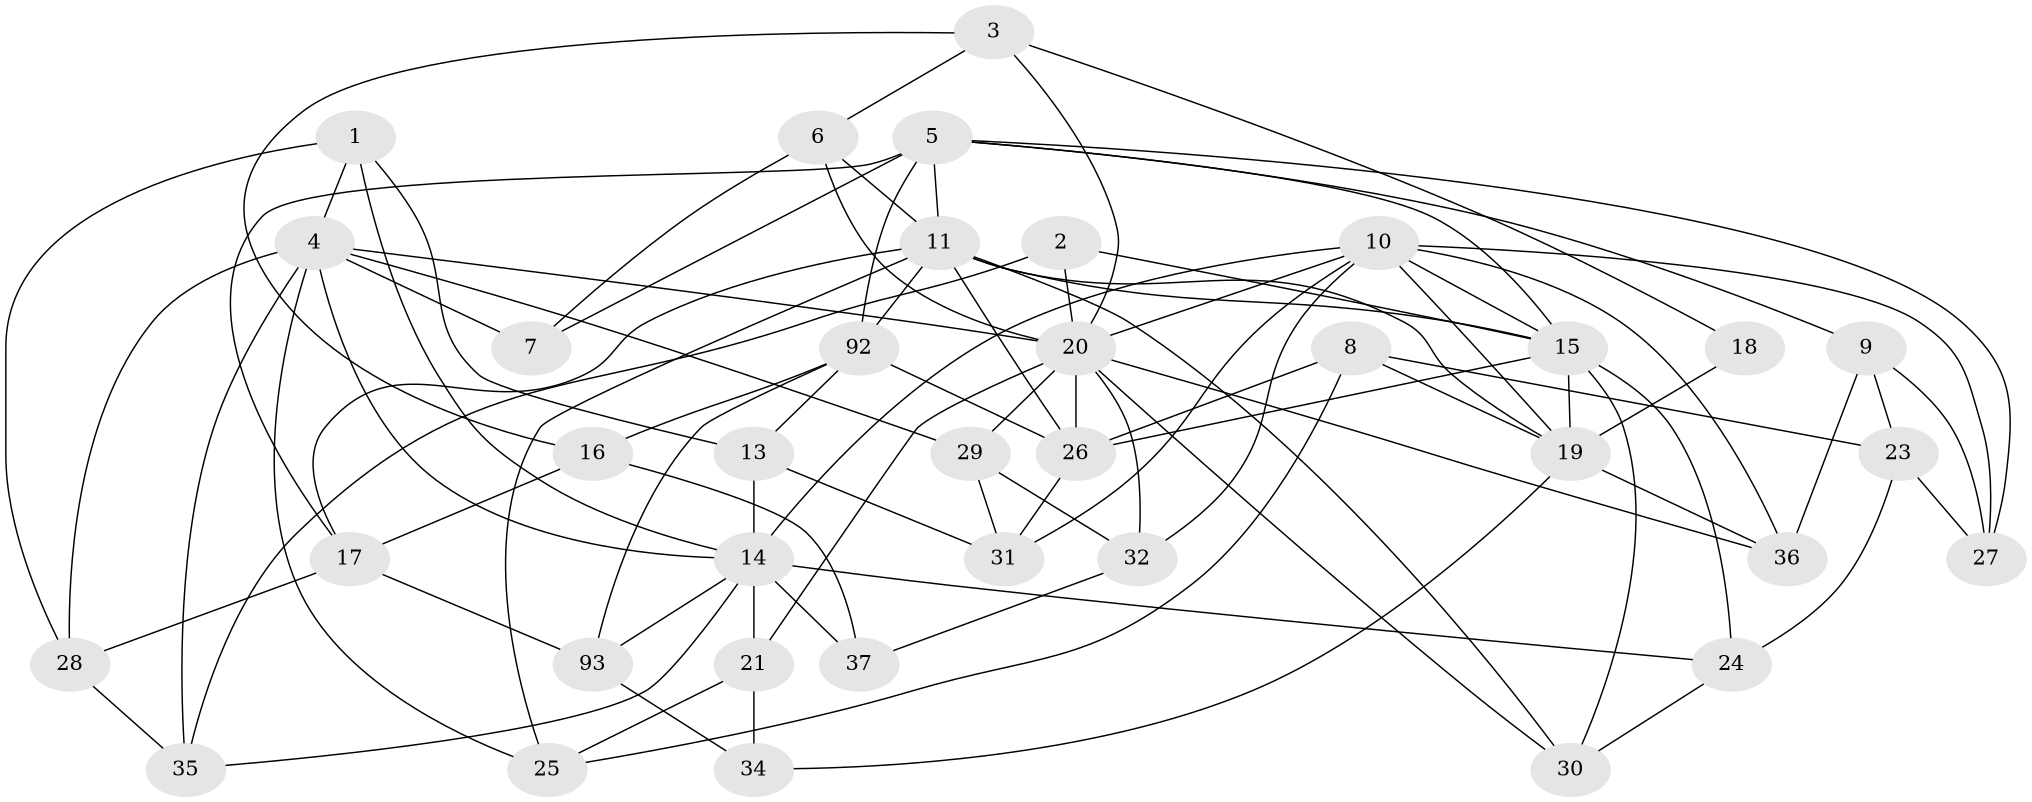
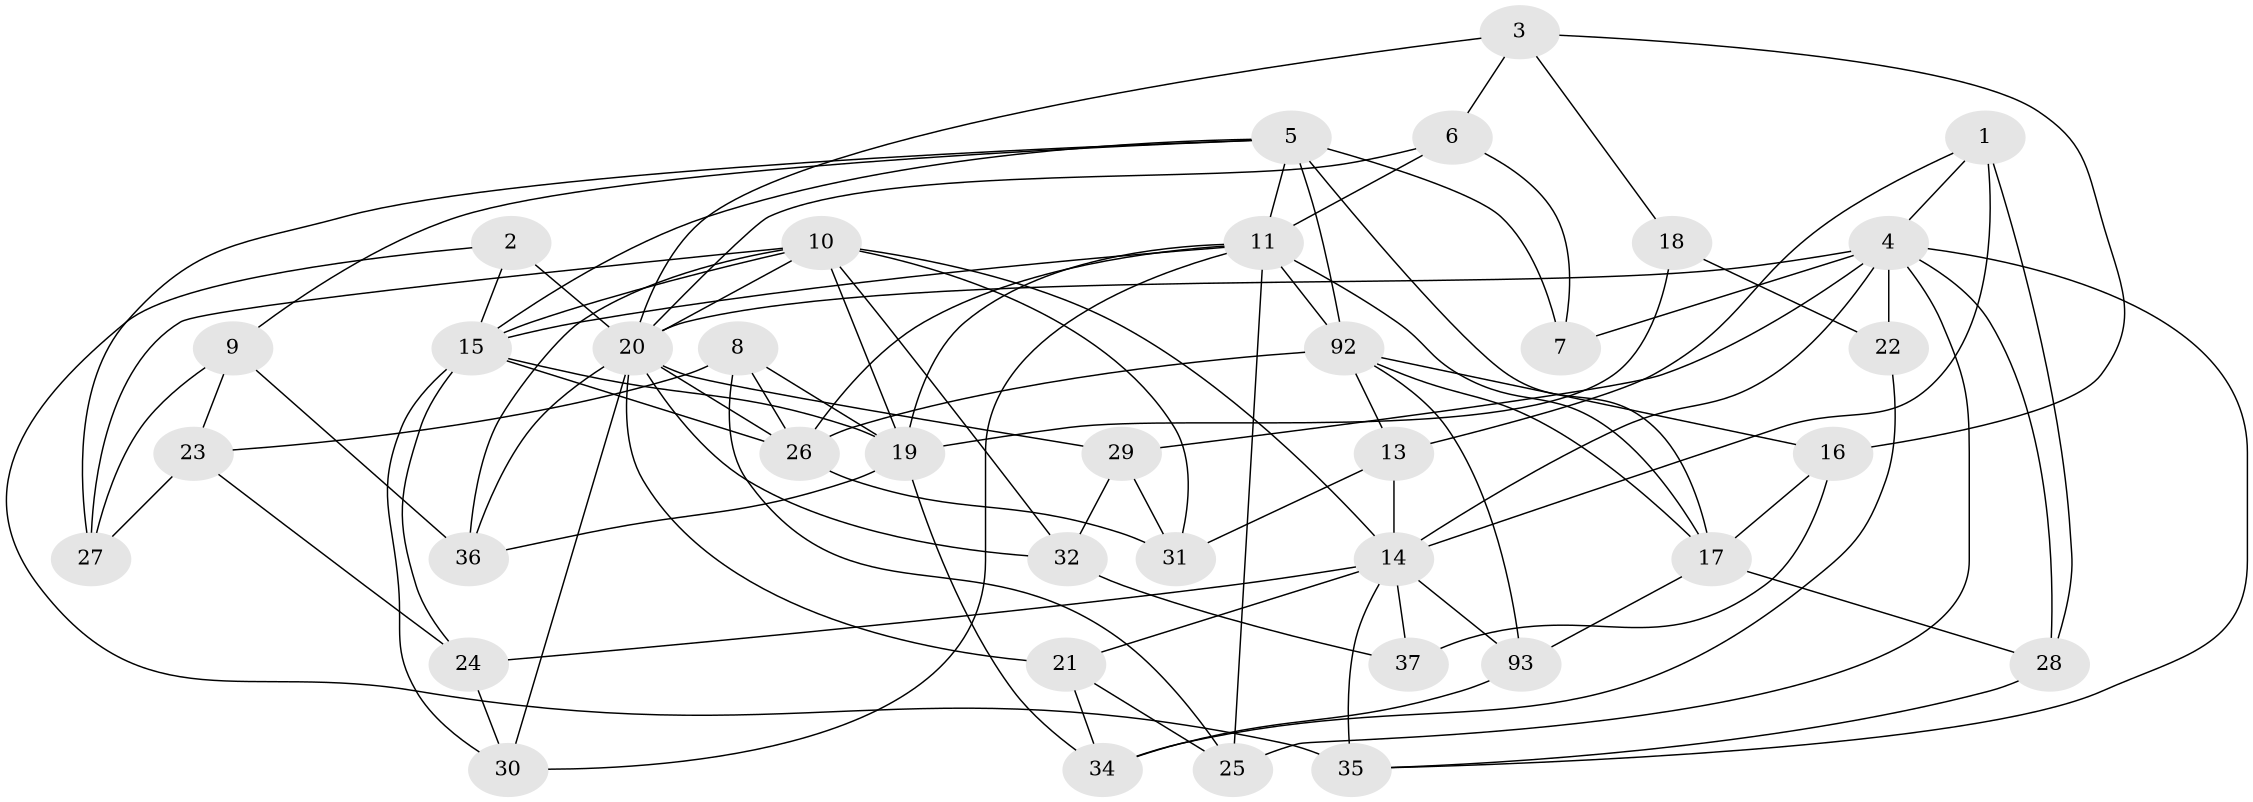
  graph {
    node [color=gray90 style=filled]
    edge [weight=1.0]
    1
    4
    13
    14
    28
    20
    35
    7
+   22
    25
    29
    31
    n13 [label=93]
    21
    24
    37
    2
    15
    19
    26
    30
    36
    32
    3
    6
    16
    18
    11
    n29 [label=92]
    17
    34
    5
    9
    27
    23
    8
    10
    1 -- 4
    1 -- 13
    1 -- 14
    1 -- 28
    4 -- 14
    4 -- 28
    4 -- 20 [weight=2.0]
    4 -- 35
    4 -- 7
+   4 -- 22 [weight=2.0]
    4 -- 25
    4 -- 29
    13 -- 14
    13 -- 31
    14 -- 35
    14 -- n13
    14 -- 21
    14 -- 24
    14 -- 37 [weight=2.0]
    28 -- 35
    20 -- 29
    20 -- 21
    20 -- 26
    20 -- 30
    20 -- 36
    20 -- 32
+   22 -- 34
    29 -- 31
    29 -- 32
    n13 -- 34
    21 -- 25
    21 -- 34
    24 -- 30
    2 -- 20 [weight=2.0]
    2 -- 35
    2 -- 15
    15 -- 24
    15 -- 19
    15 -- 26
    15 -- 30
    19 -- 36
    19 -- 34
    26 -- 31
    32 -- 37
    3 -- 20
    3 -- 6
    3 -- 16
    3 -- 18
    6 -- 20
    6 -- 7
    6 -- 11
    16 -- 37
    16 -- 17
+   18 -- 22
    18 -- 19 [weight=2.0]
    11 -- 25
    11 -- 15
    11 -- 19
    11 -- 26
    11 -- 30
    11 -- n29 [weight=2.0]
    11 -- 17
    n29 -- 13
    n29 -- n13
    n29 -- 26 [weight=3.0]
    n29 -- 16
+   n29 -- 17 [weight=2.0]
    17 -- 28
    17 -- n13
    5 -- 7
    5 -- 15
    5 -- 11 [weight=2.0]
    5 -- n29 [weight=2.0]
    5 -- 17 [weight=2.0]
    5 -- 9
    5 -- 27
    9 -- 36
    9 -- 27
    9 -- 23
    23 -- 24
    23 -- 27
    8 -- 25
    8 -- 19
    8 -- 26
    8 -- 23
    10 -- 14
    10 -- 20
    10 -- 31
    10 -- 15
    10 -- 19
    10 -- 36
    10 -- 32
    10 -- 27
  }
